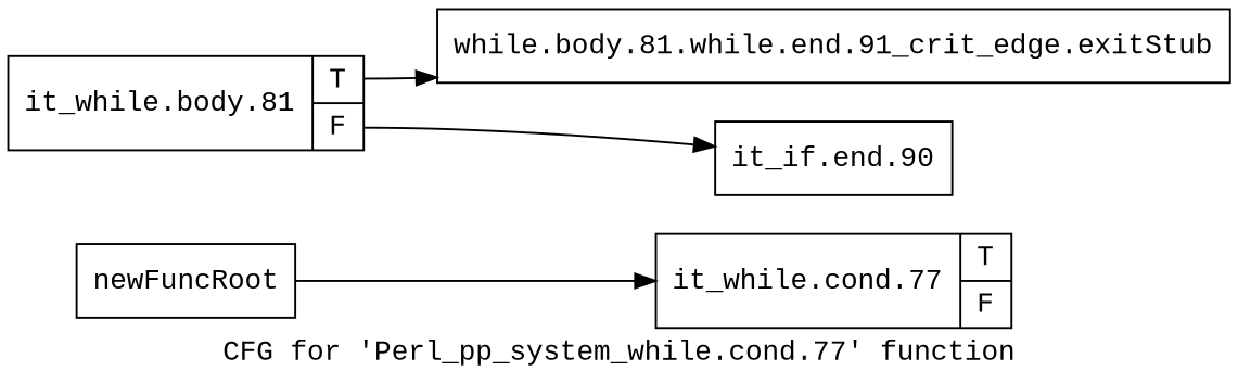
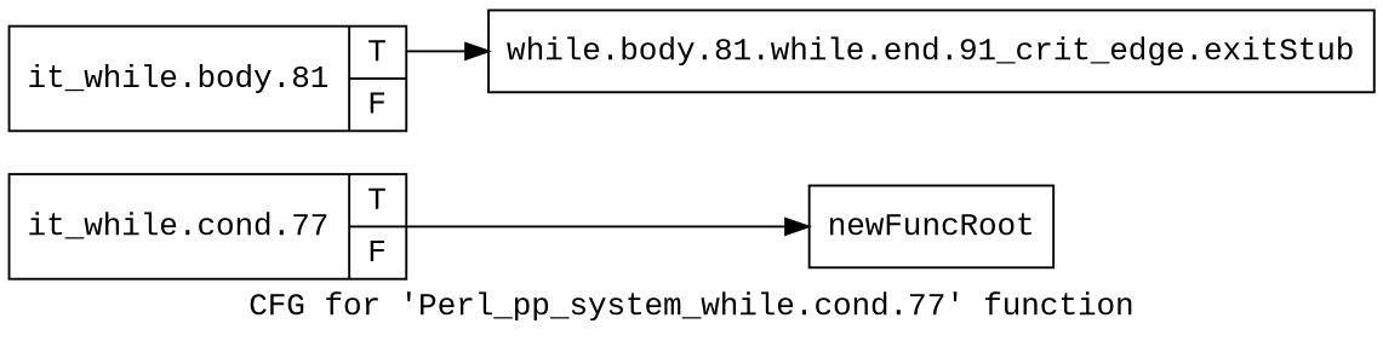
  digraph {
    fontname="Liberation Mono"
    label="CFG for 'Perl_pp_system_while.cond.77' function"
    rankdir=LR
    node [fontname="Liberation Mono" shape=record]
    edge [fontname="Liberation Mono"]
    n1 [label="{newFuncRoot}"]
    n2 [label="{it_while.cond.77|{<s0>T|<s1>F}}"]
    n3 [label="{it_while.body.81|{<s0>T|<s1>F}}"]
    n4 [label="{while.body.81.while.end.91_crit_edge.exitStub}"]
-   n5 [label="{it_if.end.90}"]
-   n1 -> n2
+   n2 -> n1
    n3 -> n4 [tailport=s0]
-   n3 -> n5 [tailport=s1]
  }
